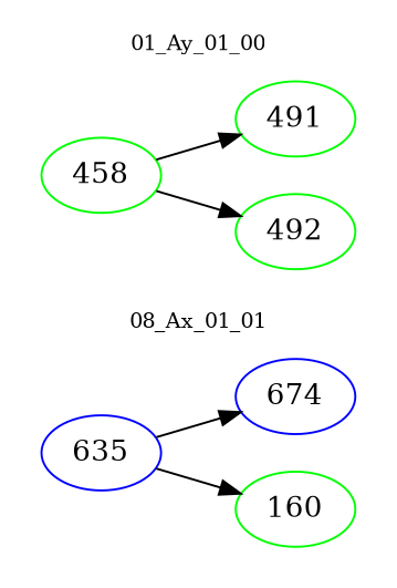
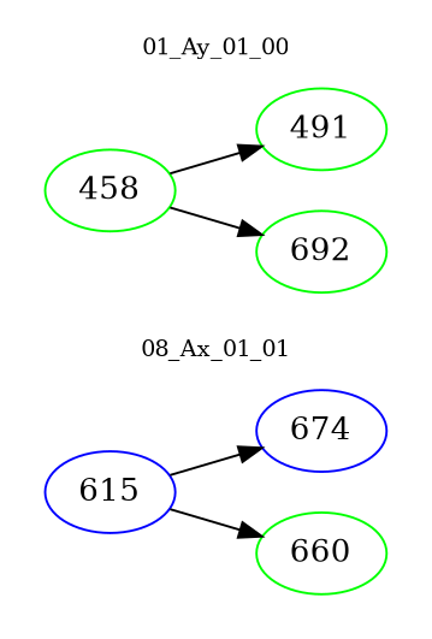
  digraph {
    rankdir=LR
    node [color=green]
    edge [color=black]
-   n1 [color=blue label=635]
-   n2 [label=160]
+   n1 [color=blue label=615]
+   n2 [label=660]
    n3 [color=blue label=674]
    n4 [label=458]
-   n5 [label=492]
+   n5 [label=692]
    n6 [label=491]
    subgraph cluster_1 {
      color=white
      fontsize=10
      label="08_Ax_01_01"
      n1
      n2
      n3
    }
    subgraph cluster_2 {
      color=white
      fontsize=10
      label="01_Ay_01_00"
      n4
      n5
      n6
    }
    n1 -> n2
    n1 -> n3
    n4 -> n5
    n4 -> n6
  }
